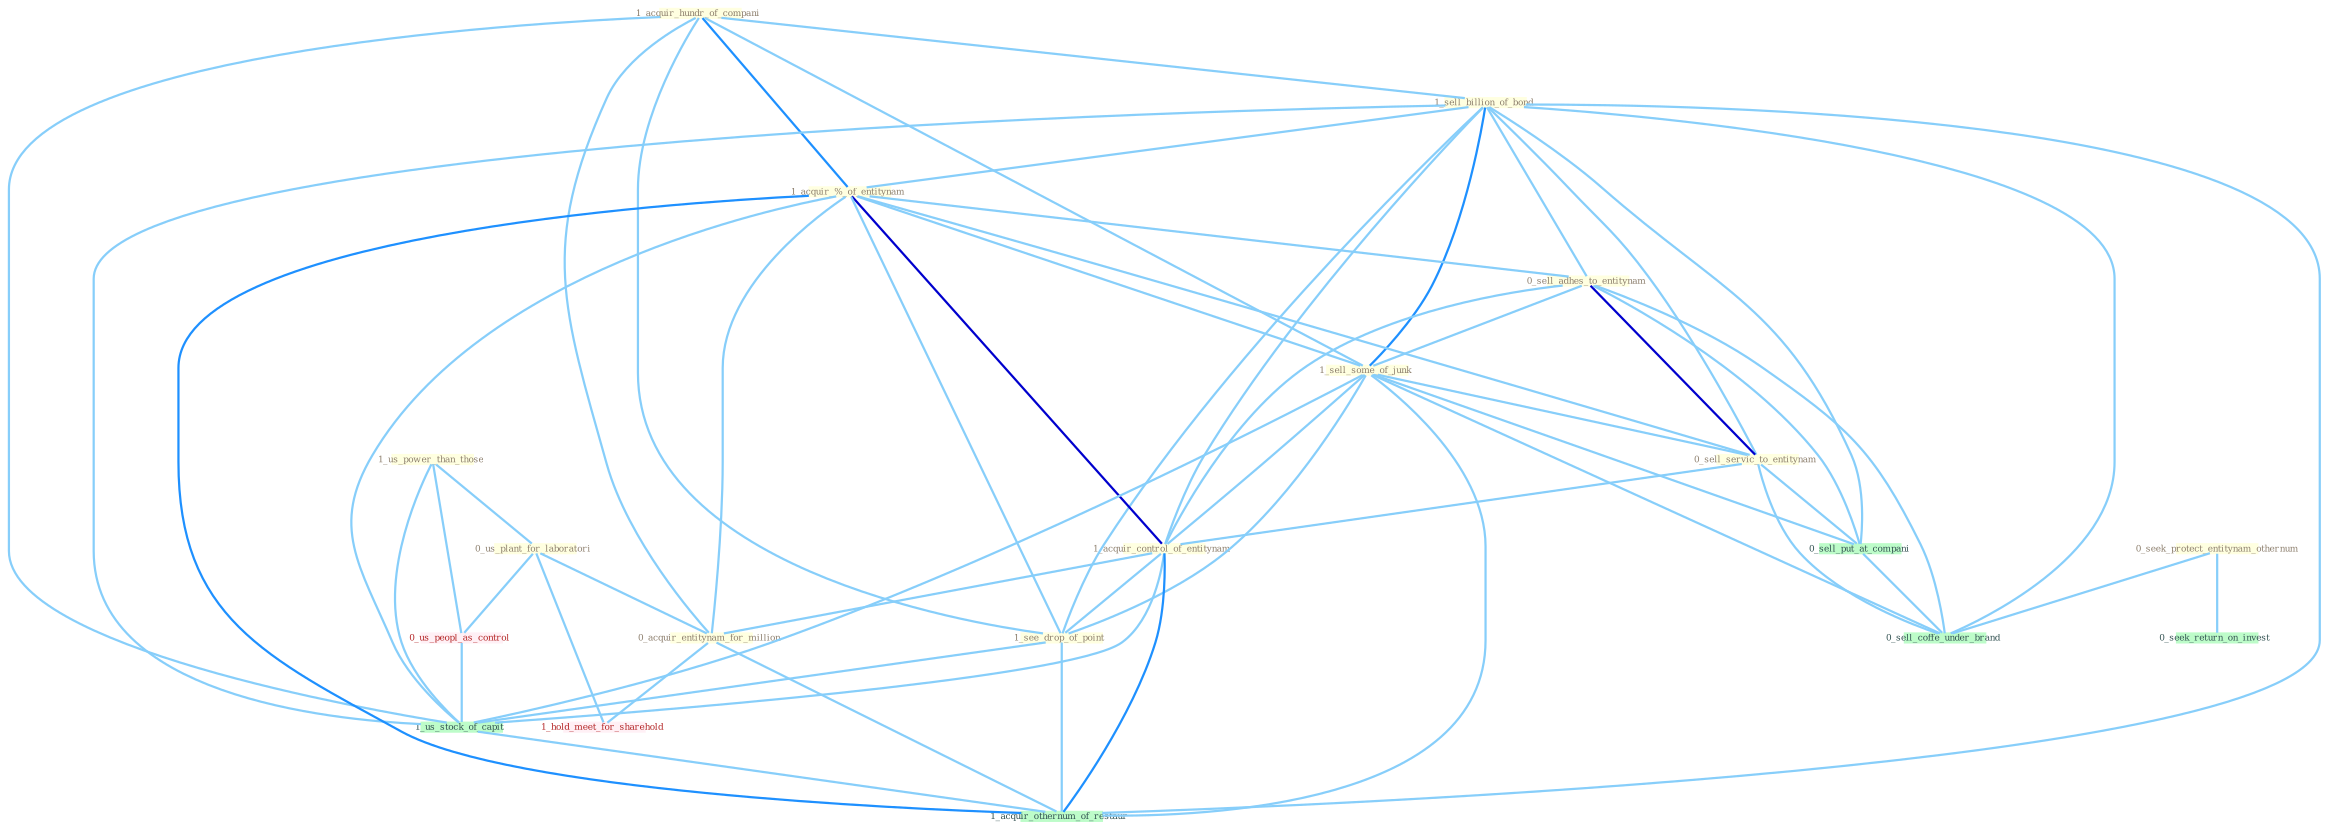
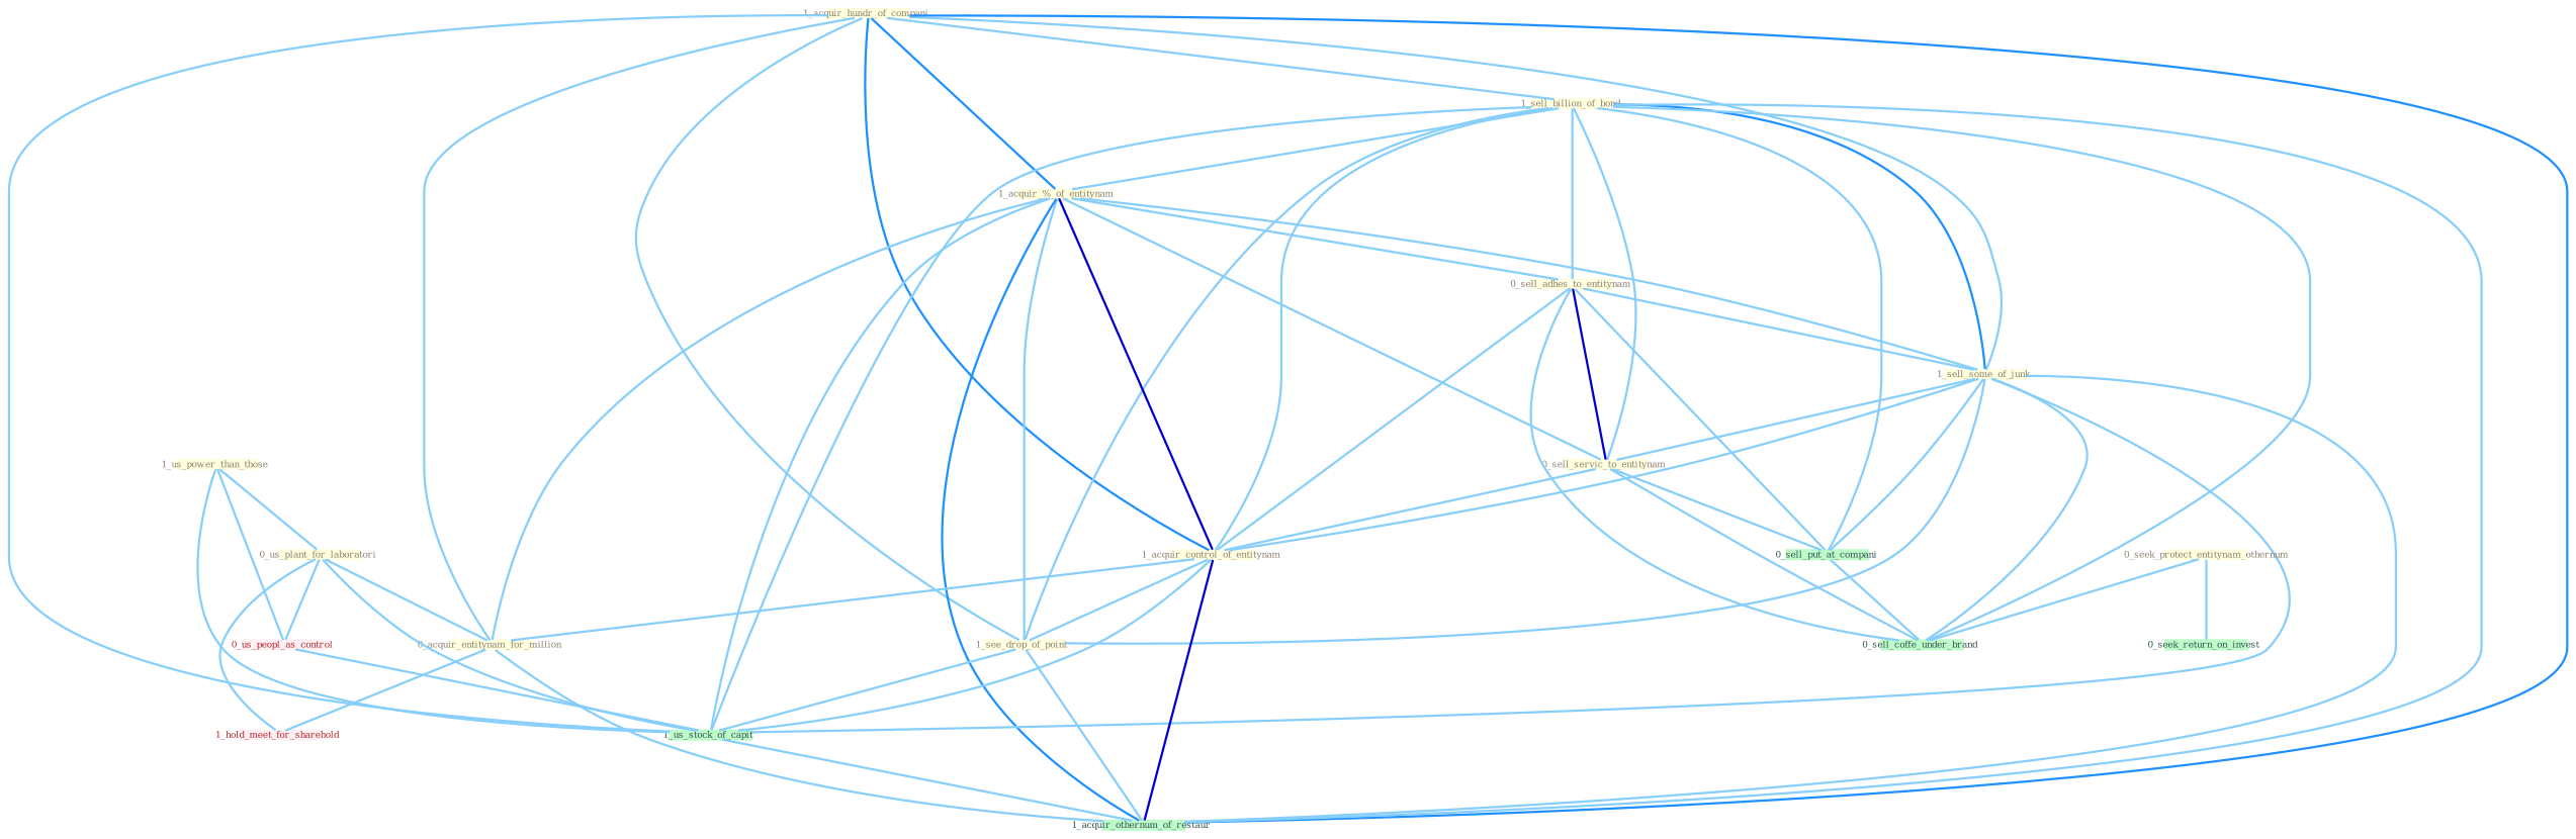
  graph {
    node [color="#ffffe0" fixedsize=true fontcolor="#8b7d6b" fontsize=4 shape=polygon style=filled]
    edge [color="#87cefa" w=1]
    "1_acquir_hundr_of_compani " [height=.06 width=.5]
    "1_sell_billion_of_bond " [height=.06 width=.5]
    "1_acquir_%_of_entitynam " [height=.06 width=.5]
    "1_us_power_than_those " [height=.06 width=.5]
    "0_us_plant_for_laboratori " [height=.06 width=.5]
    "0_sell_adhes_to_entitynam " [height=.06 width=.5]
    "1_sell_some_of_junk " [height=.06 width=.5]
    "0_sell_servic_to_entitynam " [height=.06 width=.5]
    "1_acquir_control_of_entitynam " [height=.06 width=.5]
    "0_acquir_entitynam_for_million " [height=.06 width=.5]
    n11 [height=.06 label="0_seek_protect_entitynam_othernum" width=.5]
    "1_see_drop_of_point " [height=.06 width=.5]
    "0_us_peopl_as_control " [color="#fff0f5" fontcolor="#b22222" height=.06 width=.5]
    "1_hold_meet_for_sharehold " [color="#fff0f5" fontcolor="#b22222" height=.06 width=.5]
    "1_us_stock_of_capit " [color="#BDFCC9" fontcolor="#2f4f4f" height=.06 width=.5]
    "1_acquir_othernum_of_restaur " [color="#BDFCC9" fontcolor="#2f4f4f" height=.06 width=.5]
    n17 [color="#BDFCC9" fontcolor="#2f4f4f" height=.06 label="0_sell_put_at_compani" width=.5]
    "0_sell_coffe_under_brand " [color="#BDFCC9" fontcolor="#2f4f4f" height=.06 width=.5]
    "0_seek_return_on_invest " [color="#BDFCC9" fontcolor="#2f4f4f" height=.06 width=.5]
    subgraph sub_1 {
      "1_acquir_hundr_of_compani "
      "1_sell_billion_of_bond "
      "1_acquir_%_of_entitynam "
      "1_us_power_than_those "
      "0_us_plant_for_laboratori "
      "0_sell_adhes_to_entitynam "
      "1_sell_some_of_junk "
      "0_sell_servic_to_entitynam "
      "1_acquir_control_of_entitynam "
      "0_acquir_entitynam_for_million "
      n11
      "1_see_drop_of_point "
    }
    subgraph sub_2 {
      "0_us_peopl_as_control "
      "1_hold_meet_for_sharehold "
    }
    "1_acquir_hundr_of_compani " -- "1_sell_billion_of_bond "
    "1_acquir_hundr_of_compani " -- "1_acquir_%_of_entitynam " [color="#1e90ff" w=2]
    "1_acquir_hundr_of_compani " -- "1_sell_some_of_junk "
+   "1_acquir_hundr_of_compani " -- "1_acquir_control_of_entitynam " [color="#1e90ff" w=2]
    "1_acquir_hundr_of_compani " -- "0_acquir_entitynam_for_million "
    "1_acquir_hundr_of_compani " -- "1_see_drop_of_point "
    "1_acquir_hundr_of_compani " -- "1_us_stock_of_capit "
+   "1_acquir_hundr_of_compani " -- "1_acquir_othernum_of_restaur " [color="#1e90ff" w=2]
    "1_sell_billion_of_bond " -- "1_acquir_%_of_entitynam "
    "1_sell_billion_of_bond " -- "0_sell_adhes_to_entitynam "
    "1_sell_billion_of_bond " -- "1_sell_some_of_junk " [color="#1e90ff" w=2]
    "1_sell_billion_of_bond " -- "0_sell_servic_to_entitynam "
    "1_sell_billion_of_bond " -- "1_acquir_control_of_entitynam "
    "1_sell_billion_of_bond " -- "1_see_drop_of_point "
    "1_sell_billion_of_bond " -- "1_us_stock_of_capit "
    "1_sell_billion_of_bond " -- "1_acquir_othernum_of_restaur "
    "1_sell_billion_of_bond " -- n17
    "1_sell_billion_of_bond " -- "0_sell_coffe_under_brand "
    "1_acquir_%_of_entitynam " -- "0_sell_adhes_to_entitynam "
    "1_acquir_%_of_entitynam " -- "1_sell_some_of_junk "
    "1_acquir_%_of_entitynam " -- "0_sell_servic_to_entitynam "
    "1_acquir_%_of_entitynam " -- "1_acquir_control_of_entitynam " [color="#0000cd" w=3]
    "1_acquir_%_of_entitynam " -- "0_acquir_entitynam_for_million "
    "1_acquir_%_of_entitynam " -- "1_see_drop_of_point "
    "1_acquir_%_of_entitynam " -- "1_us_stock_of_capit "
    "1_acquir_%_of_entitynam " -- "1_acquir_othernum_of_restaur " [color="#1e90ff" w=2]
    "1_us_power_than_those " -- "0_us_plant_for_laboratori "
    "1_us_power_than_those " -- "0_us_peopl_as_control "
    "1_us_power_than_those " -- "1_us_stock_of_capit "
    "0_us_plant_for_laboratori " -- "0_acquir_entitynam_for_million "
    "0_us_plant_for_laboratori " -- "0_us_peopl_as_control "
    "0_us_plant_for_laboratori " -- "1_hold_meet_for_sharehold "
+   "0_us_plant_for_laboratori " -- "1_us_stock_of_capit "
    "0_sell_adhes_to_entitynam " -- "1_sell_some_of_junk "
    "0_sell_adhes_to_entitynam " -- "0_sell_servic_to_entitynam " [color="#0000cd" w=3]
    "0_sell_adhes_to_entitynam " -- "1_acquir_control_of_entitynam "
    "0_sell_adhes_to_entitynam " -- n17
    "0_sell_adhes_to_entitynam " -- "0_sell_coffe_under_brand "
    "1_sell_some_of_junk " -- "0_sell_servic_to_entitynam "
    "1_sell_some_of_junk " -- "1_acquir_control_of_entitynam "
    "1_sell_some_of_junk " -- "1_see_drop_of_point "
    "1_sell_some_of_junk " -- "1_us_stock_of_capit "
    "1_sell_some_of_junk " -- "1_acquir_othernum_of_restaur "
    "1_sell_some_of_junk " -- n17
    "1_sell_some_of_junk " -- "0_sell_coffe_under_brand "
    "0_sell_servic_to_entitynam " -- "1_acquir_control_of_entitynam "
    "0_sell_servic_to_entitynam " -- n17
    "0_sell_servic_to_entitynam " -- "0_sell_coffe_under_brand "
    "1_acquir_control_of_entitynam " -- "0_acquir_entitynam_for_million "
    "1_acquir_control_of_entitynam " -- "1_see_drop_of_point "
    "1_acquir_control_of_entitynam " -- "1_us_stock_of_capit "
-   "1_acquir_control_of_entitynam " -- "1_acquir_othernum_of_restaur " [color="#1e90ff" w=2]
+   "1_acquir_control_of_entitynam " -- "1_acquir_othernum_of_restaur " [color="#0000cd" w=2]
    "0_acquir_entitynam_for_million " -- "1_hold_meet_for_sharehold "
    "0_acquir_entitynam_for_million " -- "1_acquir_othernum_of_restaur "
    n11 -- "0_sell_coffe_under_brand "
    n11 -- "0_seek_return_on_invest "
    "1_see_drop_of_point " -- "1_us_stock_of_capit "
    "1_see_drop_of_point " -- "1_acquir_othernum_of_restaur "
    "0_us_peopl_as_control " -- "1_us_stock_of_capit "
    "1_us_stock_of_capit " -- "1_acquir_othernum_of_restaur "
    n17 -- "0_sell_coffe_under_brand "
  }
